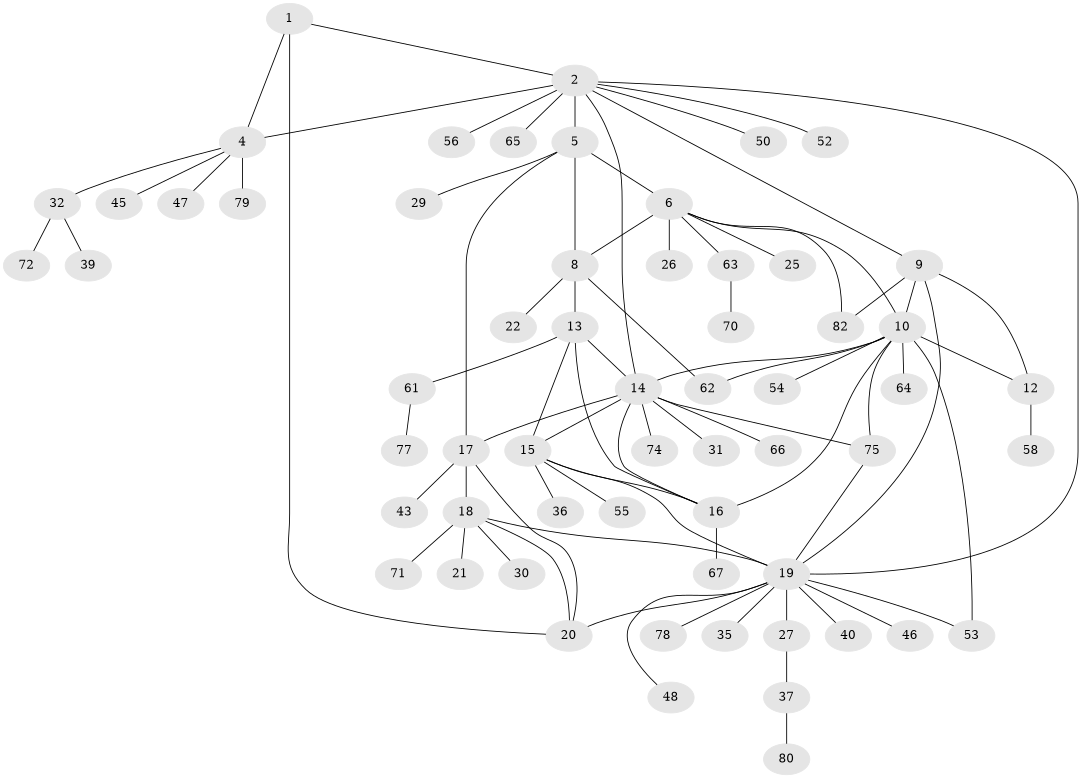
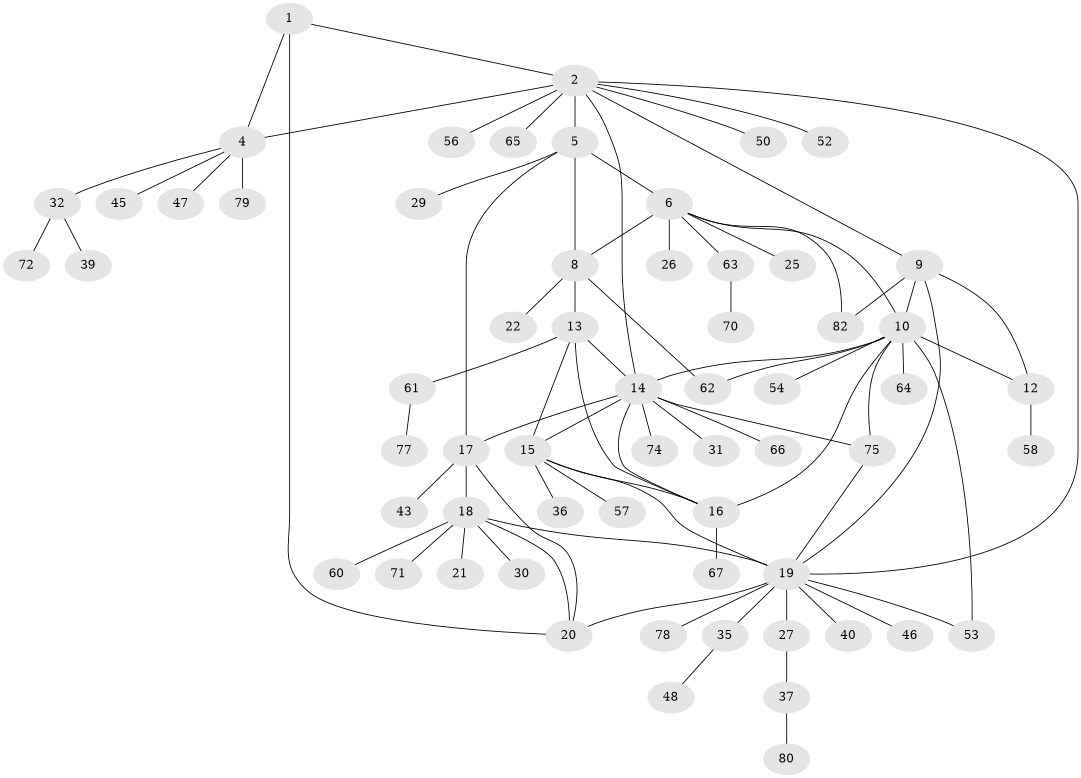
  graph {
    node [color=gray90 style=filled]
    1 [super="+3"]
    2 [super="+76"]
    4 [super="+23"]
    20
    5 [super="+49"]
    9 [super="+41"]
    14 [super="+34"]
    19 [super="+28"]
    50 [super="+59"]
    52
    56
    65
    32 [super="+38"]
    45
    47
    79 [super="+81"]
    6 [super="+7"]
    8 [super="+42"]
    17 [super="+33"]
    29
    10 [super="+11"]
    82
    12 [super="+68"]
    16 [super="+55"]
    75
    15 [super="+73"]
    31
    66
    74
    53
    27
    35
    40
    46
    48
    78
    39
    72
    25
    26
    63
    13
    22 [super="+24"]
    62
    18 [super="+51"]
    43
    54
    64
    70
    61 [super="+69"]
    58
    67
    36
-   57 [label=55]
+   57
    77
    21
    30
+   60
    71
    37 [super="+44"]
    80 [super="+83"]
    1 -- 2 [weight=2]
    1 -- 4 [weight=2]
    1 -- 20
    2 -- 4
    2 -- 5
    2 -- 9
    2 -- 14
    2 -- 19
    2 -- 50
    2 -- 52
    2 -- 56
    2 -- 65
    4 -- 32
    4 -- 45
    4 -- 47
    4 -- 79
    5 -- 6 [weight=2]
    5 -- 8
    5 -- 17
    5 -- 29
    9 -- 19
    9 -- 10 [weight=2]
    9 -- 82
    9 -- 12
    14 -- 17
    14 -- 16
    14 -- 75
    14 -- 15
    14 -- 31
    14 -- 66
    14 -- 74
    19 -- 20
    19 -- 53
    19 -- 27
    19 -- 35
    19 -- 40
    19 -- 46
-   19 -- 48
+   35 -- 48
    19 -- 78
    32 -- 39
    32 -- 72
    6 -- 8 [weight=2]
    6 -- 10
    6 -- 82
    6 -- 25
    6 -- 26
    6 -- 63
    8 -- 13
    8 -- 22
    8 -- 62
    17 -- 20
    17 -- 18
    17 -- 43
    10 -- 14
    10 -- 12 [weight=2]
    10 -- 16
    10 -- 75
    10 -- 53
    10 -- 62
    10 -- 54
    10 -- 64
    12 -- 58
    16 -- 67
    75 -- 19
    15 -- 19
    15 -- 16
    15 -- 36
    15 -- 57
    27 -- 37
    63 -- 70
    13 -- 14
    13 -- 16
    13 -- 15
    13 -- 61
    18 -- 20
    18 -- 19
    18 -- 21
    18 -- 30
+   18 -- 60
    18 -- 71
    61 -- 77
    37 -- 80
  }
